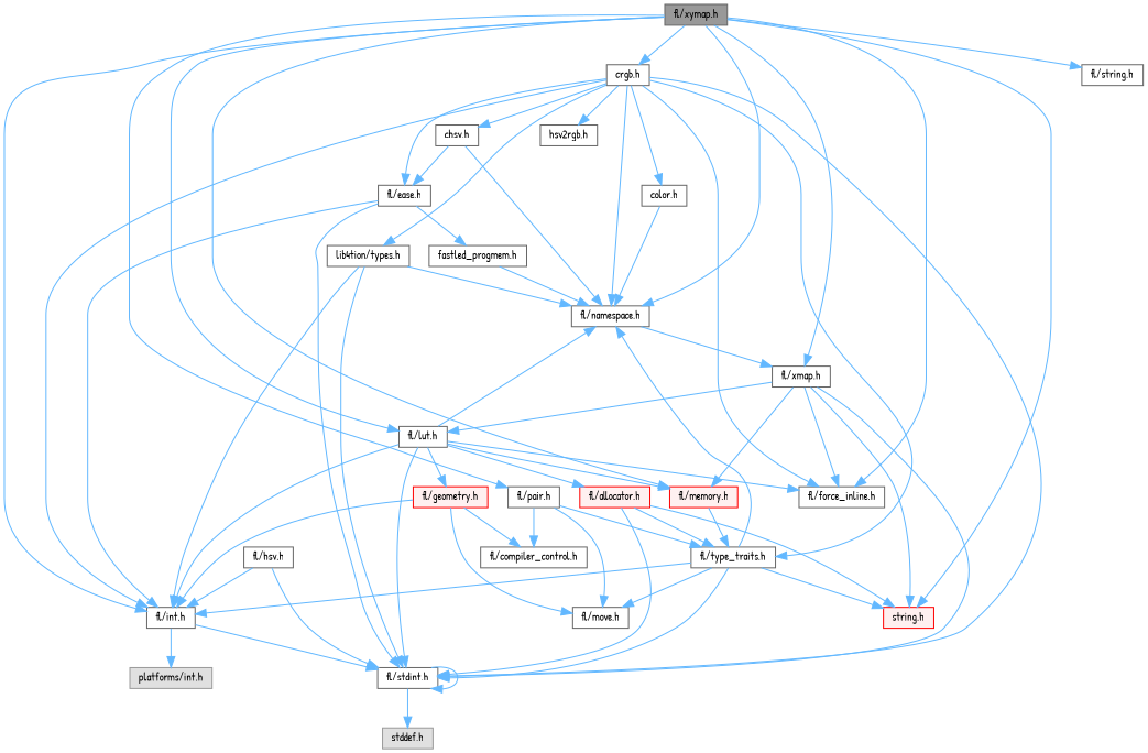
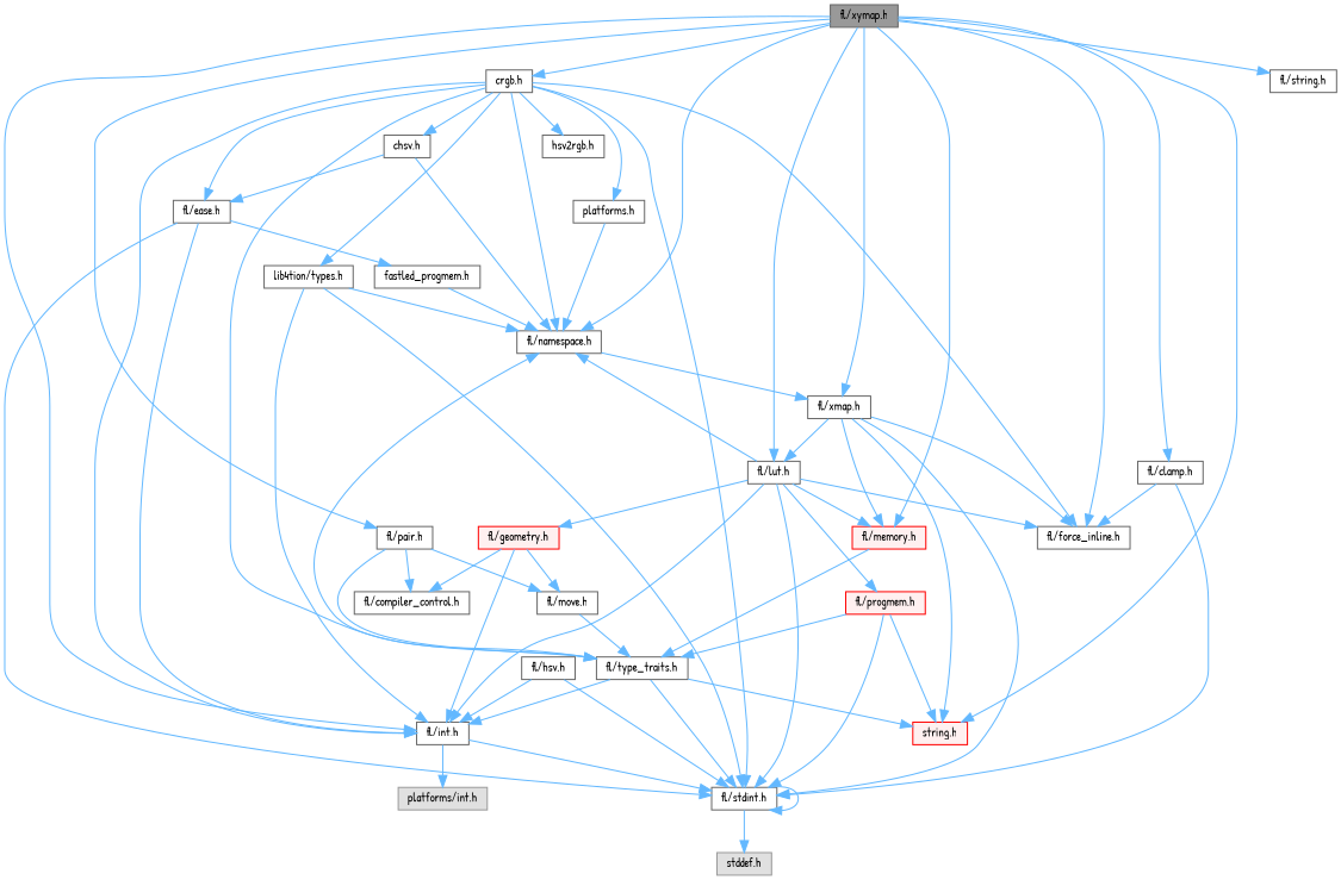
  digraph {
    fontname="Patrick Hand"
    node [color=grey40 fillcolor=white fontname="Patrick Hand" fontsize=10 shape=box style=filled]
    edge [color=steelblue1 fontname="Patrick Hand" fontsize=10 labelfontname=Helvetica labelfontsize=10 style=solid]
    n1 [color=gray40 fillcolor=grey60 fontcolor=black height=0.2 label="fl/xymap.h" width=0.4]
    n2 [height=0.2 label="fl/int.h" width=0.4]
    n3 [height=0.2 label="fl/namespace.h" width=0.4]
    n4 [height=0.2 label="fl/force_inline.h" width=0.4]
    n5 [height=0.2 label="fl/pair.h" width=0.4]
    n6 [color=red fillcolor="#FFF0F0" height=0.2 label="string.h" width=0.4]
    n7 [height=0.2 label="crgb.h" width=0.4]
+   n8 [height=0.2 label="fl/clamp.h" width=0.4]
    n9 [height=0.2 label="fl/lut.h" width=0.4]
    n10 [color=red fillcolor="#FFF0F0" height=0.2 label="fl/memory.h" width=0.4]
    n11 [height=0.2 label="fl/string.h" width=0.4]
    n12 [height=0.2 label="fl/xmap.h" width=0.4]
    n13 [height=0.2 label="fl/stdint.h" width=0.4]
    n14 [color=grey60 fillcolor="#E0E0E0" height=0.2 label="platforms/int.h" width=0.4]
    n15 [height=0.2 label="fl/move.h" width=0.4]
    n16 [height=0.2 label="fl/compiler_control.h" width=0.4]
    n17 [height=0.2 label="fl/type_traits.h" width=0.4]
    n18 [height=0.2 label="chsv.h" width=0.4]
-   n19 [height=0.2 label="color.h" width=0.4]
+   n19 [height=0.2 label="platforms.h" width=0.4]
    n20 [height=0.2 label="lib4tion/types.h" width=0.4]
    n21 [height=0.2 label="hsv2rgb.h" width=0.4]
    n22 [height=0.2 label="fl/ease.h" width=0.4]
-   n23 [color=red fillcolor="#FFF0F0" height=0.2 label="fl/allocator.h" width=0.4]
+   n23 [color=red fillcolor="#FFF0F0" height=0.2 label="fl/progmem.h" width=0.4]
    n24 [color=red fillcolor="#FFF0F0" height=0.2 label="fl/geometry.h" width=0.4]
    n25 [color=grey60 fillcolor="#E0E0E0" height=0.2 label="stddef.h" width=0.4]
    n26 [height=0.2 label="fastled_progmem.h" width=0.4]
    n27 [height=0.2 label="fl/hsv.h" width=0.4]
    n1 -> n2
    n1 -> n3
    n1 -> n4
    n1 -> n5
    n1 -> n6
    n1 -> n7
+   n1 -> n8
    n1 -> n9
    n1 -> n10
    n1 -> n11
    n1 -> n12
    n2 -> n13
    n2 -> n14
    n3 -> n12
    n5 -> n15
    n5 -> n16
    n5 -> n17
    n7 -> n2
    n7 -> n3
    n7 -> n4
    n7 -> n13
    n7 -> n17
    n7 -> n18
    n7 -> n19
    n7 -> n20
    n7 -> n21
    n7 -> n22
+   n8 -> n4
+   n8 -> n13
    n9 -> n2
    n9 -> n3
    n9 -> n4
    n9 -> n10
    n9 -> n13
    n9 -> n23
    n9 -> n24
    n10 -> n17
    n12 -> n4
    n12 -> n6
    n12 -> n9
    n12 -> n10
    n12 -> n13
    n13 -> n13
    n13 -> n25
    n17 -> n2
    n17 -> n3
    n17 -> n6
    n17 -> n13
-   n17 -> n15
+   n15 -> n17
    n18 -> n3
    n18 -> n22
    n19 -> n3
    n20 -> n2
    n20 -> n3
    n20 -> n13
    n22 -> n2
    n22 -> n13
    n22 -> n26
    n23 -> n6
    n23 -> n13
    n23 -> n17
    n24 -> n2
    n24 -> n15
    n24 -> n16
    n26 -> n3
    n27 -> n2
    n27 -> n13
  }
